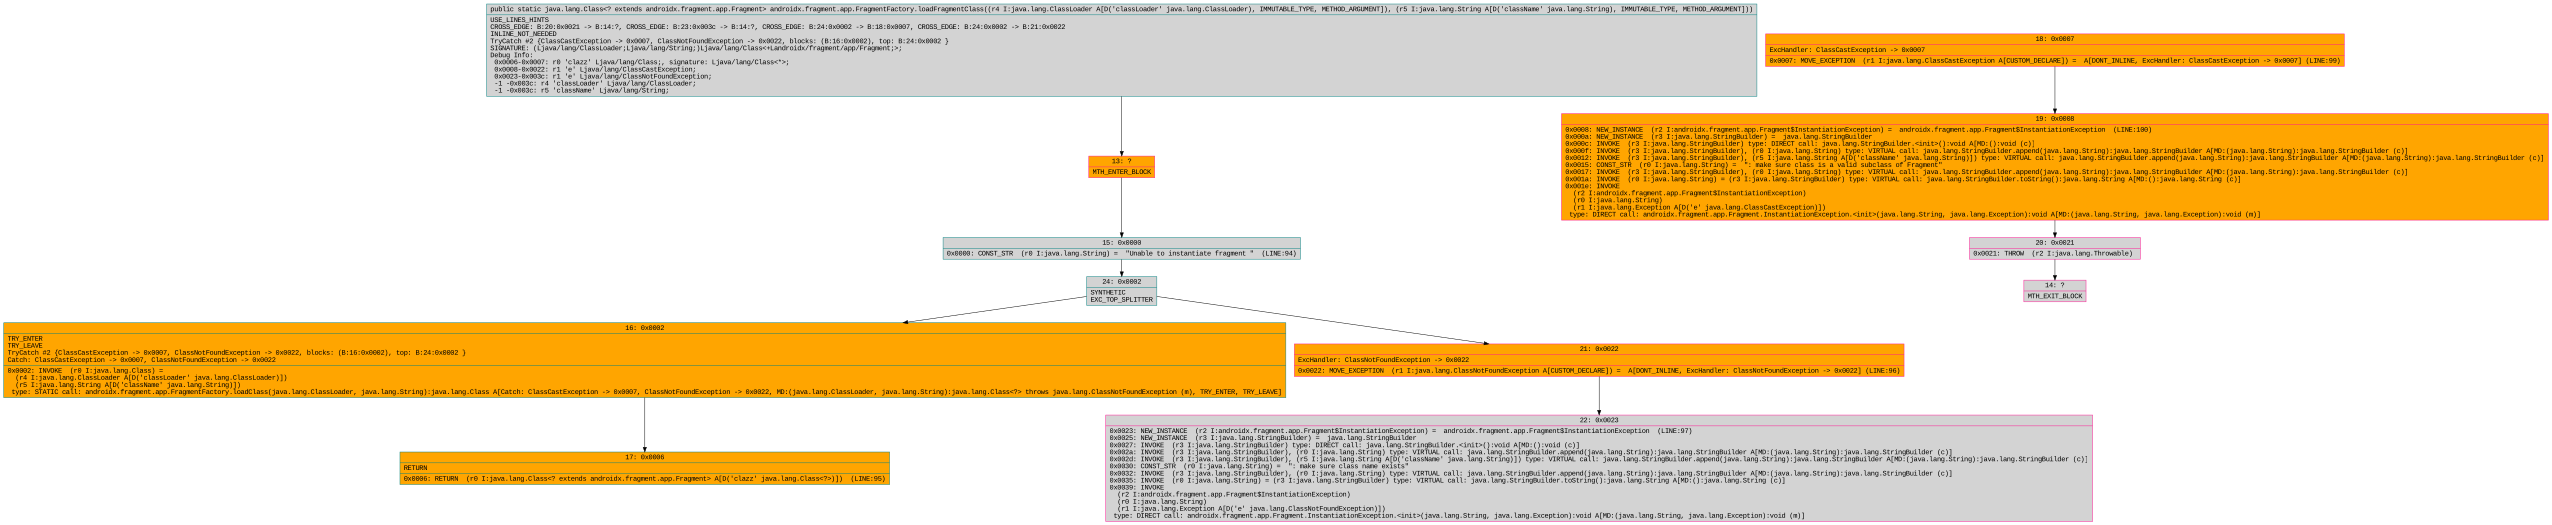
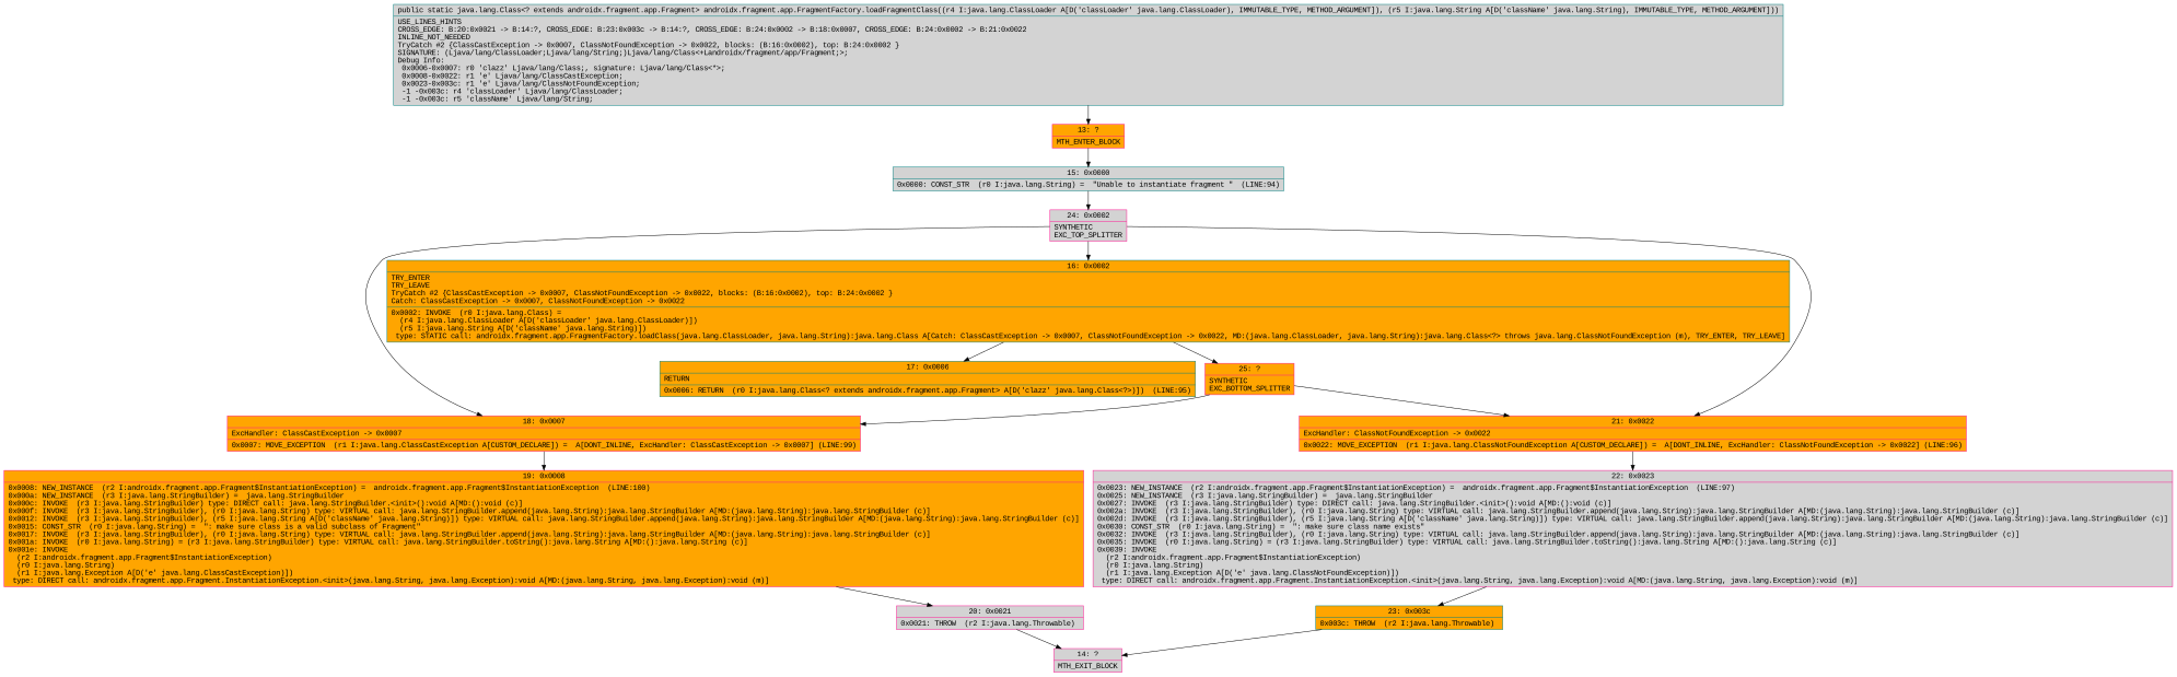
  digraph {
    fontname="Liberation Mono"
    node [color=deeppink fillcolor=orange fontname="Liberation Mono" shape=record style=filled]
    edge [fontname="Liberation Mono"]
    n1 [label="{13\:\ ?|MTH_ENTER_BLOCK\l}"]
    n2 [color=teal fillcolor=lightgrey label="{15\:\ 0x0000|0x0000: CONST_STR  (r0 I:java.lang.String) =  \"Unable to instantiate fragment \"  (LINE:94)\l}"]
-   n3 [color=teal fillcolor=lightgrey label="{24\:\ 0x0002|SYNTHETIC\lEXC_TOP_SPLITTER\l}"]
+   n3 [fillcolor=lightgrey label="{24\:\ 0x0002|SYNTHETIC\lEXC_TOP_SPLITTER\l}"]
    n4 [color=teal label="{16\:\ 0x0002|TRY_ENTER\lTRY_LEAVE\lTryCatch #2 \{ClassCastException \-\> 0x0007, ClassNotFoundException \-\> 0x0022, blocks: (B:16:0x0002), top: B:24:0x0002 \}\lCatch: ClassCastException \-\> 0x0007, ClassNotFoundException \-\> 0x0022\l|0x0002: INVOKE  (r0 I:java.lang.Class) = \l  (r4 I:java.lang.ClassLoader A[D('classLoader' java.lang.ClassLoader)])\l  (r5 I:java.lang.String A[D('className' java.lang.String)])\l type: STATIC call: androidx.fragment.app.FragmentFactory.loadClass(java.lang.ClassLoader, java.lang.String):java.lang.Class A[Catch: ClassCastException \-\> 0x0007, ClassNotFoundException \-\> 0x0022, MD:(java.lang.ClassLoader, java.lang.String):java.lang.Class\<?\> throws java.lang.ClassNotFoundException (m), TRY_ENTER, TRY_LEAVE]\l}"]
    n5 [label="{18\:\ 0x0007|ExcHandler: ClassCastException \-\> 0x0007\l|0x0007: MOVE_EXCEPTION  (r1 I:java.lang.ClassCastException A[CUSTOM_DECLARE]) =  A[DONT_INLINE, ExcHandler: ClassCastException \-\> 0x0007] (LINE:99)\l}"]
    n6 [label="{21\:\ 0x0022|ExcHandler: ClassNotFoundException \-\> 0x0022\l|0x0022: MOVE_EXCEPTION  (r1 I:java.lang.ClassNotFoundException A[CUSTOM_DECLARE]) =  A[DONT_INLINE, ExcHandler: ClassNotFoundException \-\> 0x0022] (LINE:96)\l}"]
    n7 [color=teal label="{17\:\ 0x0006|RETURN\l|0x0006: RETURN  (r0 I:java.lang.Class\<? extends androidx.fragment.app.Fragment\> A[D('clazz' java.lang.Class\<?\>)])  (LINE:95)\l}"]
+   n8 [label="{25\:\ ?|SYNTHETIC\lEXC_BOTTOM_SPLITTER\l}"]
    n9 [label="{19\:\ 0x0008|0x0008: NEW_INSTANCE  (r2 I:androidx.fragment.app.Fragment$InstantiationException) =  androidx.fragment.app.Fragment$InstantiationException  (LINE:100)\l0x000a: NEW_INSTANCE  (r3 I:java.lang.StringBuilder) =  java.lang.StringBuilder \l0x000c: INVOKE  (r3 I:java.lang.StringBuilder) type: DIRECT call: java.lang.StringBuilder.\<init\>():void A[MD:():void (c)]\l0x000f: INVOKE  (r3 I:java.lang.StringBuilder), (r0 I:java.lang.String) type: VIRTUAL call: java.lang.StringBuilder.append(java.lang.String):java.lang.StringBuilder A[MD:(java.lang.String):java.lang.StringBuilder (c)]\l0x0012: INVOKE  (r3 I:java.lang.StringBuilder), (r5 I:java.lang.String A[D('className' java.lang.String)]) type: VIRTUAL call: java.lang.StringBuilder.append(java.lang.String):java.lang.StringBuilder A[MD:(java.lang.String):java.lang.StringBuilder (c)]\l0x0015: CONST_STR  (r0 I:java.lang.String) =  \": make sure class is a valid subclass of Fragment\" \l0x0017: INVOKE  (r3 I:java.lang.StringBuilder), (r0 I:java.lang.String) type: VIRTUAL call: java.lang.StringBuilder.append(java.lang.String):java.lang.StringBuilder A[MD:(java.lang.String):java.lang.StringBuilder (c)]\l0x001a: INVOKE  (r0 I:java.lang.String) = (r3 I:java.lang.StringBuilder) type: VIRTUAL call: java.lang.StringBuilder.toString():java.lang.String A[MD:():java.lang.String (c)]\l0x001e: INVOKE  \l  (r2 I:androidx.fragment.app.Fragment$InstantiationException)\l  (r0 I:java.lang.String)\l  (r1 I:java.lang.Exception A[D('e' java.lang.ClassCastException)])\l type: DIRECT call: androidx.fragment.app.Fragment.InstantiationException.\<init\>(java.lang.String, java.lang.Exception):void A[MD:(java.lang.String, java.lang.Exception):void (m)]\l}"]
    n10 [fillcolor=lightgrey label="{22\:\ 0x0023|0x0023: NEW_INSTANCE  (r2 I:androidx.fragment.app.Fragment$InstantiationException) =  androidx.fragment.app.Fragment$InstantiationException  (LINE:97)\l0x0025: NEW_INSTANCE  (r3 I:java.lang.StringBuilder) =  java.lang.StringBuilder \l0x0027: INVOKE  (r3 I:java.lang.StringBuilder) type: DIRECT call: java.lang.StringBuilder.\<init\>():void A[MD:():void (c)]\l0x002a: INVOKE  (r3 I:java.lang.StringBuilder), (r0 I:java.lang.String) type: VIRTUAL call: java.lang.StringBuilder.append(java.lang.String):java.lang.StringBuilder A[MD:(java.lang.String):java.lang.StringBuilder (c)]\l0x002d: INVOKE  (r3 I:java.lang.StringBuilder), (r5 I:java.lang.String A[D('className' java.lang.String)]) type: VIRTUAL call: java.lang.StringBuilder.append(java.lang.String):java.lang.StringBuilder A[MD:(java.lang.String):java.lang.StringBuilder (c)]\l0x0030: CONST_STR  (r0 I:java.lang.String) =  \": make sure class name exists\" \l0x0032: INVOKE  (r3 I:java.lang.StringBuilder), (r0 I:java.lang.String) type: VIRTUAL call: java.lang.StringBuilder.append(java.lang.String):java.lang.StringBuilder A[MD:(java.lang.String):java.lang.StringBuilder (c)]\l0x0035: INVOKE  (r0 I:java.lang.String) = (r3 I:java.lang.StringBuilder) type: VIRTUAL call: java.lang.StringBuilder.toString():java.lang.String A[MD:():java.lang.String (c)]\l0x0039: INVOKE  \l  (r2 I:androidx.fragment.app.Fragment$InstantiationException)\l  (r0 I:java.lang.String)\l  (r1 I:java.lang.Exception A[D('e' java.lang.ClassNotFoundException)])\l type: DIRECT call: androidx.fragment.app.Fragment.InstantiationException.\<init\>(java.lang.String, java.lang.Exception):void A[MD:(java.lang.String, java.lang.Exception):void (m)]\l}"]
    n11 [fillcolor=lightgrey label="{14\:\ ?|MTH_EXIT_BLOCK\l}"]
    n12 [fillcolor=lightgrey label="{20\:\ 0x0021|0x0021: THROW  (r2 I:java.lang.Throwable) \l}"]
+   n13 [color=teal label="{23\:\ 0x003c|0x003c: THROW  (r2 I:java.lang.Throwable) \l}"]
    n14 [color=teal fillcolor=lightgrey label="{public static java.lang.Class\<? extends androidx.fragment.app.Fragment\> androidx.fragment.app.FragmentFactory.loadFragmentClass((r4 I:java.lang.ClassLoader A[D('classLoader' java.lang.ClassLoader), IMMUTABLE_TYPE, METHOD_ARGUMENT]), (r5 I:java.lang.String A[D('className' java.lang.String), IMMUTABLE_TYPE, METHOD_ARGUMENT]))  | USE_LINES_HINTS\lCROSS_EDGE: B:20:0x0021 \-\> B:14:?, CROSS_EDGE: B:23:0x003c \-\> B:14:?, CROSS_EDGE: B:24:0x0002 \-\> B:18:0x0007, CROSS_EDGE: B:24:0x0002 \-\> B:21:0x0022\lINLINE_NOT_NEEDED\lTryCatch #2 \{ClassCastException \-\> 0x0007, ClassNotFoundException \-\> 0x0022, blocks: (B:16:0x0002), top: B:24:0x0002 \}\lSIGNATURE: (Ljava\/lang\/ClassLoader;Ljava\/lang\/String;)Ljava\/lang\/Class\<+Landroidx\/fragment\/app\/Fragment;\>;\lDebug Info:\l  0x0006\-0x0007: r0 'clazz' Ljava\/lang\/Class;, signature: Ljava\/lang\/Class\<*\>;\l  0x0008\-0x0022: r1 'e' Ljava\/lang\/ClassCastException;\l  0x0023\-0x003c: r1 'e' Ljava\/lang\/ClassNotFoundException;\l  \-1 \-0x003c: r4 'classLoader' Ljava\/lang\/ClassLoader;\l  \-1 \-0x003c: r5 'className' Ljava\/lang\/String;\l}"]
    n1 -> n2
    n2 -> n3
    n3 -> n4
+   n3 -> n5
    n3 -> n6
    n4 -> n7
+   n4 -> n8
    n5 -> n9
    n6 -> n10
+   n8 -> n5
+   n8 -> n6
    n9 -> n12
+   n10 -> n13
    n12 -> n11
+   n13 -> n11
    n14 -> n1
  }
